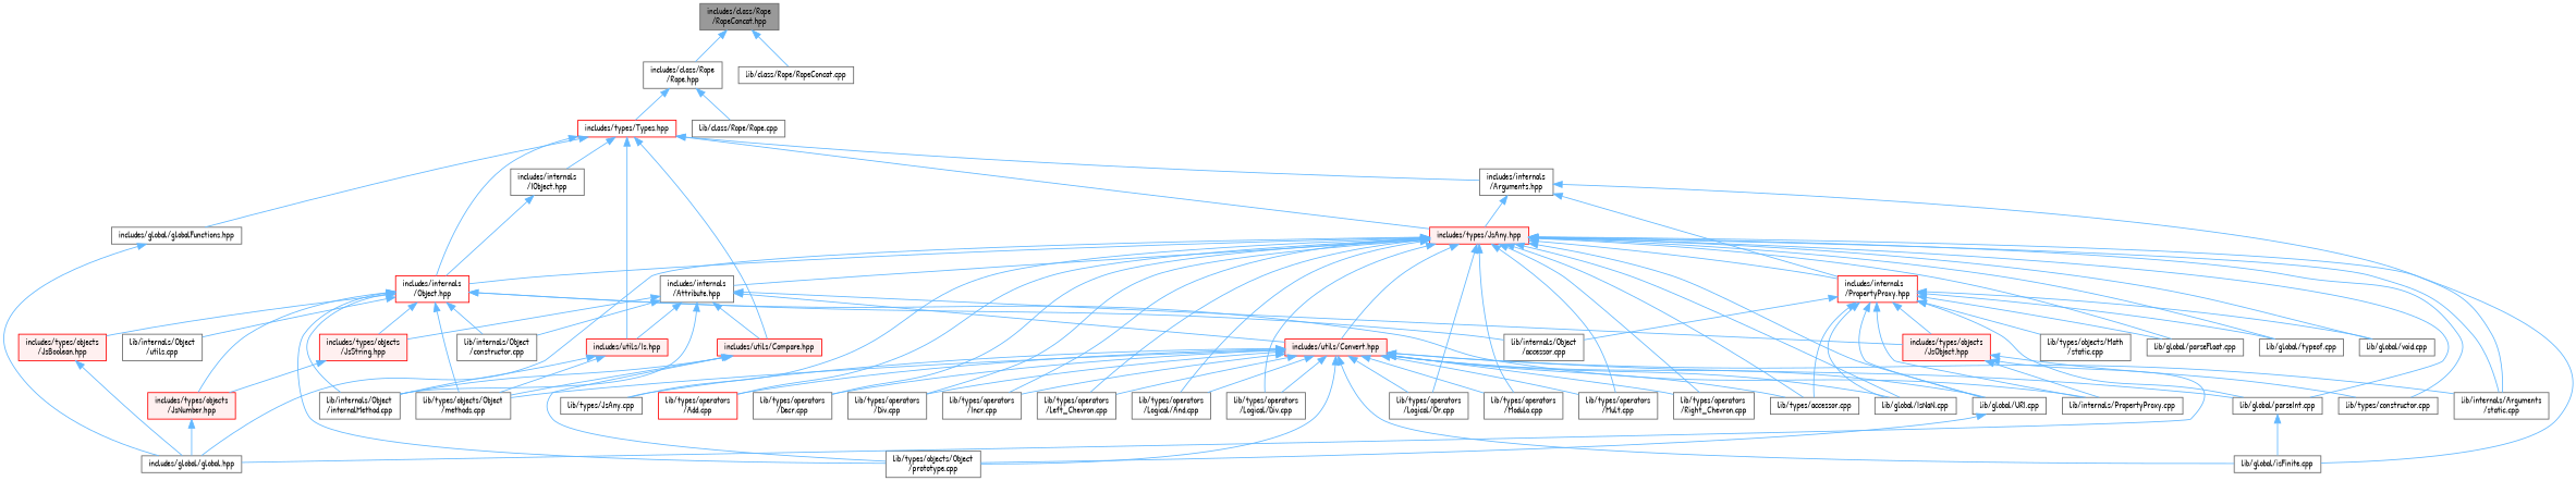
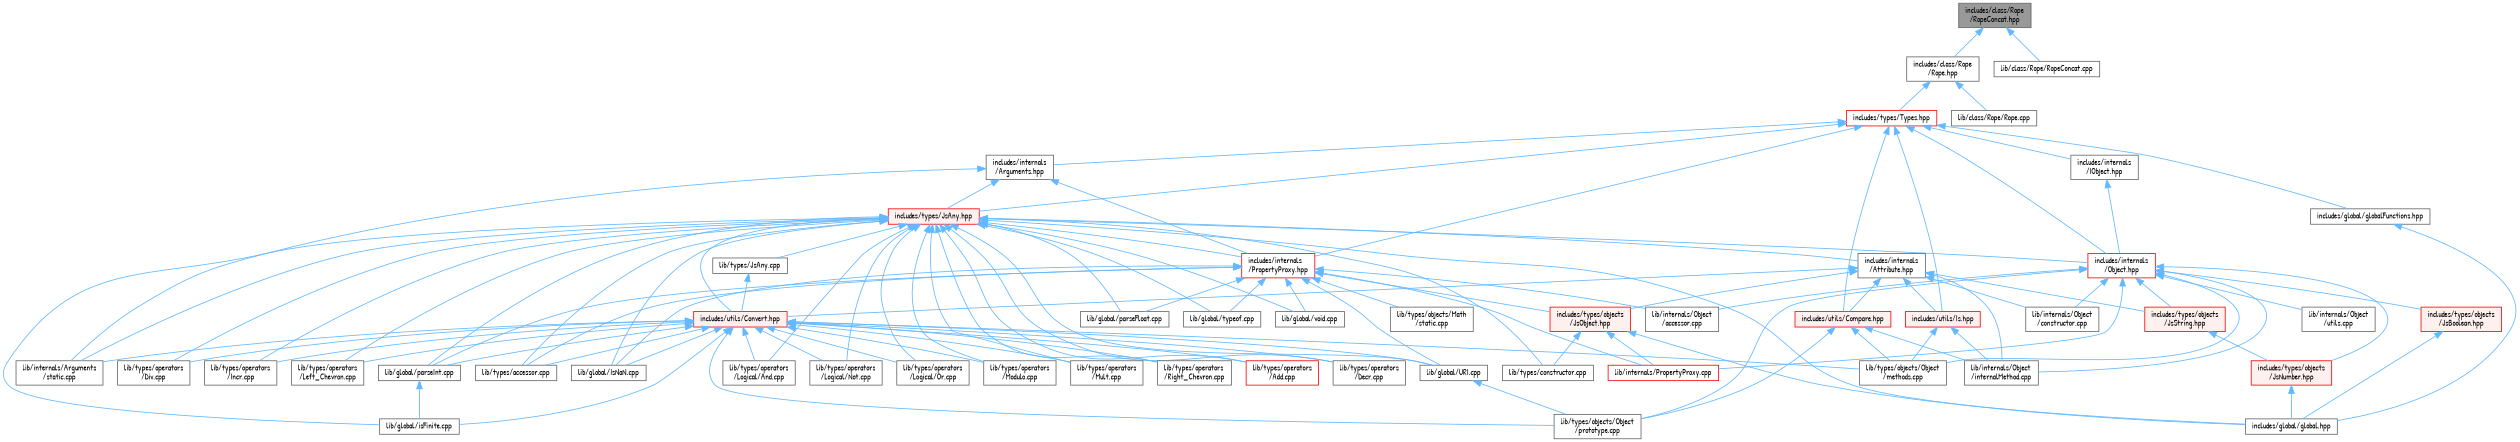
  digraph {
    fontname="Patrick Hand"
    node [color=grey40 fillcolor=white fontname="Patrick Hand" fontsize=10 shape=box style=filled]
    edge [color=steelblue1 dir=back fontname="Patrick Hand" fontsize=10 labelfontname=Helvetica labelfontsize=10 style=solid]
    n1 [color=gray40 fillcolor=grey60 fontcolor=black height=0.2 label="includes/class/Rope\l/RopeConcat.hpp" width=0.4]
    n2 [height=0.2 label="includes/class/Rope\l/Rope.hpp" width=0.4]
    n3 [height=0.2 label="lib/class/Rope/RopeConcat.cpp" width=0.4]
    n4 [color=red height=0.2 label="includes/types/Types.hpp" width=0.4]
    n5 [height=0.2 label="lib/class/Rope/Rope.cpp" width=0.4]
    n6 [height=0.2 label="includes/global/globalFunctions.hpp" width=0.4]
    n7 [height=0.2 label="includes/internals\l/Arguments.hpp" width=0.4]
    n8 [color=red height=0.2 label="includes/internals\l/PropertyProxy.hpp" width=0.4]
    n9 [color=red fillcolor="#FFF0F0" height=0.2 label="includes/types/JsAny.hpp" width=0.4]
    n10 [color=red fillcolor="#FFF0F0" height=0.2 label="includes/utils/Compare.hpp" width=0.4]
    n11 [color=red fillcolor="#FFF0F0" height=0.2 label="includes/utils/Is.hpp" width=0.4]
    n12 [color=red height=0.2 label="includes/internals\l/Object.hpp" width=0.4]
    n13 [height=0.2 label="includes/internals\l/IObject.hpp" width=0.4]
    n14 [height=0.2 label="includes/global/global.hpp" width=0.4]
    n15 [height=0.2 label="lib/internals/Arguments\l/static.cpp" width=0.4]
    n16 [color=red fillcolor="#FFF0F0" height=0.2 label="includes/types/objects\l/JsObject.hpp" width=0.4]
-   n17 [height=0.2 label="lib/internals/PropertyProxy.cpp" width=0.4]
+   n17 [color=red height=0.2 label="lib/internals/PropertyProxy.cpp" width=0.4]
    n18 [height=0.2 label="lib/global/IsNaN.cpp" width=0.4]
    n19 [height=0.2 label="lib/global/URI.cpp" width=0.4]
    n20 [height=0.2 label="lib/global/parseFloat.cpp" width=0.4]
    n21 [height=0.2 label="lib/global/parseInt.cpp" width=0.4]
    n22 [height=0.2 label="lib/global/typeof.cpp" width=0.4]
    n23 [height=0.2 label="lib/global/void.cpp" width=0.4]
    n24 [height=0.2 label="lib/internals/Object\l/accessor.cpp" width=0.4]
    n25 [height=0.2 label="lib/types/accessor.cpp" width=0.4]
    n26 [height=0.2 label="lib/types/objects/Math\l/static.cpp" width=0.4]
    n27 [height=0.2 label="lib/global/isFinite.cpp" width=0.4]
    n28 [height=0.2 label="lib/types/constructor.cpp" width=0.4]
    n29 [height=0.2 label="includes/internals\l/Attribute.hpp" width=0.4]
    n30 [color=red fillcolor="#FFF0F0" height=0.2 label="includes/utils/Convert.hpp" width=0.4]
    n31 [height=0.2 label="lib/types/JsAny.cpp" width=0.4]
    n32 [color=red height=0.2 label="lib/types/operators\l/Add.cpp" width=0.4]
    n33 [height=0.2 label="lib/types/operators\l/Decr.cpp" width=0.4]
    n34 [height=0.2 label="lib/types/operators\l/Div.cpp" width=0.4]
    n35 [height=0.2 label="lib/types/operators\l/Incr.cpp" width=0.4]
    n36 [height=0.2 label="lib/types/operators\l/Left_Chevron.cpp" width=0.4]
    n37 [height=0.2 label="lib/types/operators\l/Logical/And.cpp" width=0.4]
-   n38 [height=0.2 label="lib/types/operators\l/Logical/Div.cpp" width=0.4]
+   n38 [height=0.2 label="lib/types/operators\l/Logical/Not.cpp" width=0.4]
    n39 [height=0.2 label="lib/types/operators\l/Logical/Or.cpp" width=0.4]
    n40 [height=0.2 label="lib/types/operators\l/Modulo.cpp" width=0.4]
    n41 [height=0.2 label="lib/types/operators\l/Mult.cpp" width=0.4]
    n42 [height=0.2 label="lib/types/operators\l/Right_Chevron.cpp" width=0.4]
    n43 [height=0.2 label="lib/internals/Object\l/internalMethod.cpp" width=0.4]
    n44 [height=0.2 label="lib/types/objects/Object\l/methods.cpp" width=0.4]
    n45 [height=0.2 label="lib/types/objects/Object\l/prototype.cpp" width=0.4]
    n46 [color=red fillcolor="#FFF0F0" height=0.2 label="includes/types/objects\l/JsString.hpp" width=0.4]
    n47 [height=0.2 label="lib/internals/Object\l/constructor.cpp" width=0.4]
    n48 [color=red fillcolor="#FFF0F0" height=0.2 label="includes/types/objects\l/JsBoolean.hpp" width=0.4]
    n49 [color=red fillcolor="#FFF0F0" height=0.2 label="includes/types/objects\l/JsNumber.hpp" width=0.4]
    n50 [height=0.2 label="lib/internals/Object\l/utils.cpp" width=0.4]
    n1 -> n2
    n1 -> n3
    n2 -> n4
    n2 -> n5
    n4 -> n6
    n4 -> n7
+   n4 -> n8
    n4 -> n9
    n4 -> n10
    n4 -> n11
    n4 -> n12
    n4 -> n13
    n6 -> n14
    n7 -> n8
    n7 -> n9
    n7 -> n15
    n8 -> n16
    n8 -> n17
    n8 -> n18
    n8 -> n19
    n8 -> n20
    n8 -> n21
    n8 -> n22
    n8 -> n23
    n8 -> n24
    n8 -> n25
    n8 -> n26
    n9 -> n8
    n9 -> n12
    n9 -> n14
    n9 -> n15
    n9 -> n18
    n9 -> n19
    n9 -> n20
    n9 -> n21
    n9 -> n22
    n9 -> n23
    n9 -> n25
    n9 -> n27
    n9 -> n28
    n9 -> n29
    n9 -> n30
    n9 -> n31
    n9 -> n32
    n9 -> n33
    n9 -> n34
    n9 -> n35
    n9 -> n36
    n9 -> n37
    n9 -> n38
    n9 -> n39
    n9 -> n40
    n9 -> n41
    n9 -> n42
    n10 -> n43
    n10 -> n44
    n10 -> n45
    n11 -> n43
    n11 -> n44
    n12 -> n17
    n12 -> n24
    n12 -> n43
    n12 -> n44
    n12 -> n45
    n12 -> n46
    n12 -> n47
    n12 -> n48
    n12 -> n49
    n12 -> n50
    n13 -> n12
    n16 -> n14
    n16 -> n17
    n16 -> n28
    n19 -> n45
    n21 -> n27
    n29 -> n10
    n29 -> n11
    n29 -> n16
    n29 -> n30
    n29 -> n43
    n29 -> n46
    n29 -> n47
    n30 -> n15
    n30 -> n18
    n30 -> n19
    n30 -> n21
    n30 -> n25
    n30 -> n27
-   n30 -> n31
+   n31 -> n30
    n30 -> n32
    n30 -> n33
    n30 -> n34
    n30 -> n35
    n30 -> n36
    n30 -> n37
    n30 -> n38
    n30 -> n39
    n30 -> n40
    n30 -> n41
    n30 -> n42
    n30 -> n44
    n30 -> n45
    n46 -> n49
    n48 -> n14
    n49 -> n14
  }
